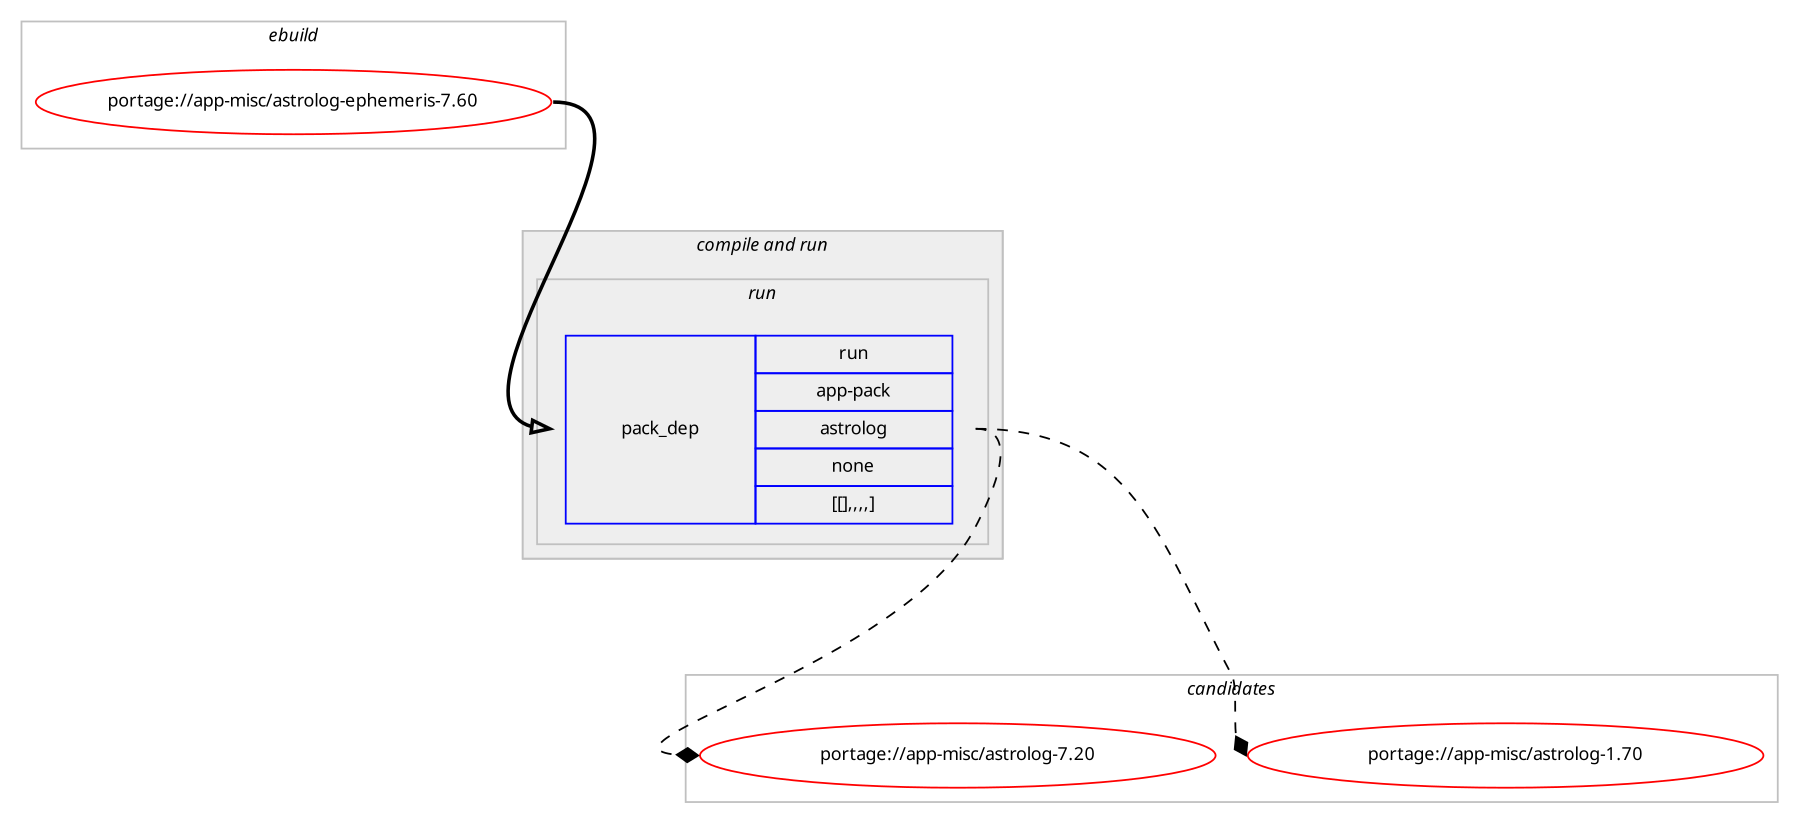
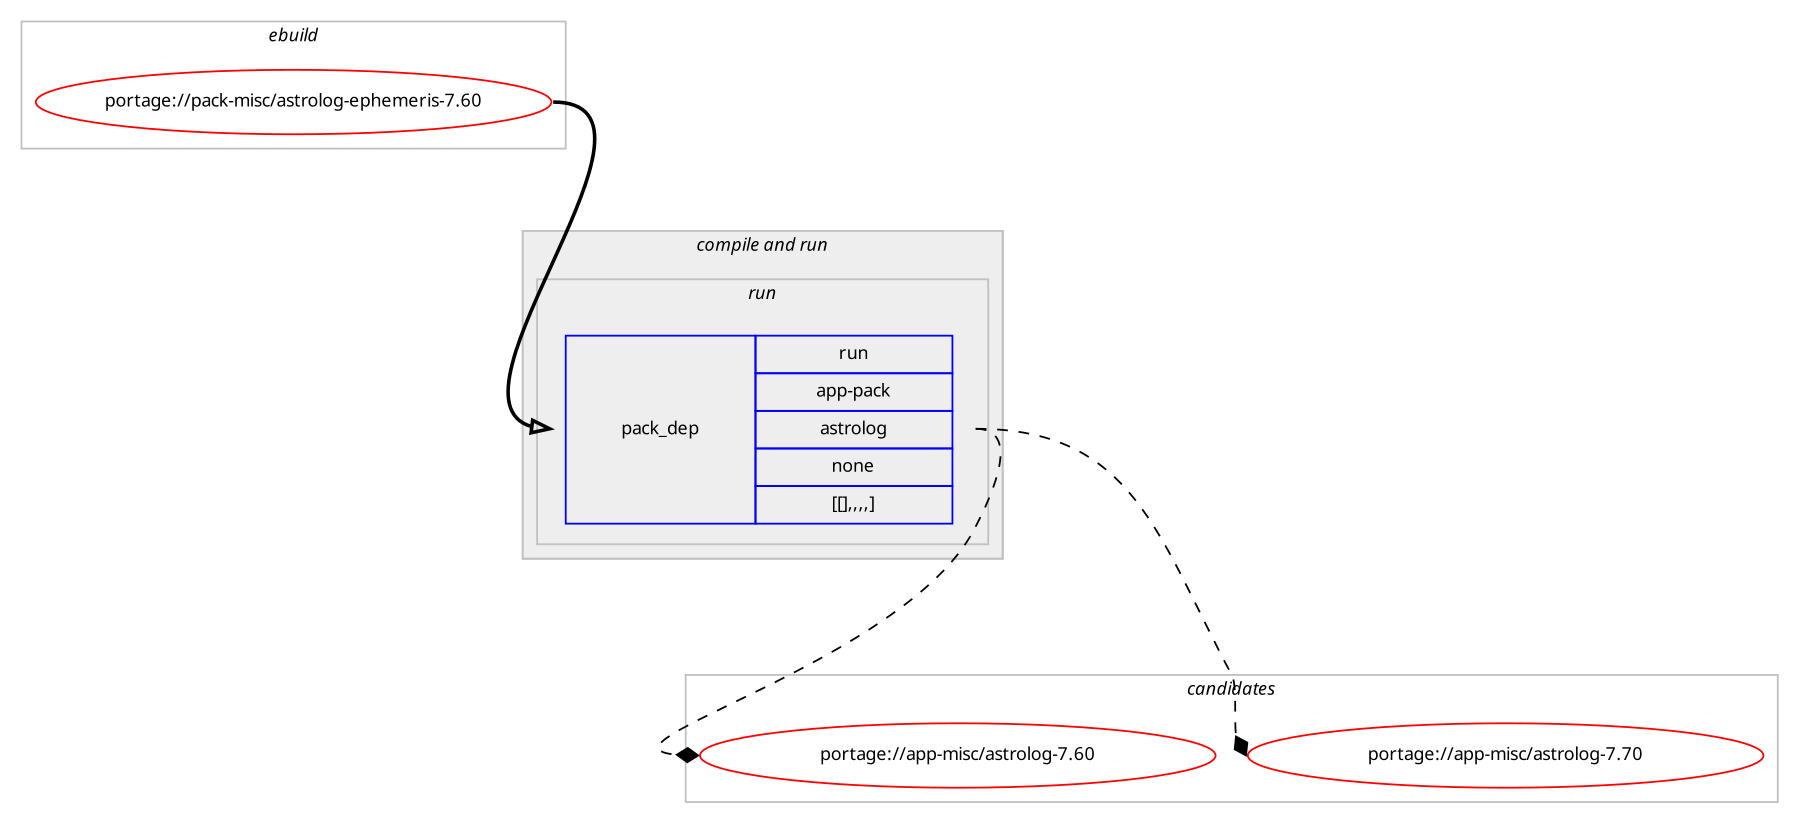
  digraph {
    compound=true
    concentrate=true
    fontname="Noto Sans"
    fontsize=10
    newrank=true
    rankdir=TB
    ranksep=1.5
    node [color=red fontname="Noto Sans" fontsize=10]
    edge [arrowhead=diamond fontname="Noto Sans" headport=w style=dashed tailport=e weight=100]
-   n1 [label="portage://app-misc/astrolog-ephemeris-7.60" width=4]
+   n1 [label="portage://pack-misc/astrolog-ephemeris-7.60" width=4]
    n2 [color=blue label=<<TABLE BORDER="0" CELLBORDER="1" CELLSPACING="0" CELLPADDING="4" WIDTH="220"><TR><TD ROWSPAN="6" CELLPADDING="30">pack_dep</TD></TR><TR><TD WIDTH="110">run</TD></TR><TR><TD>app-pack</TD></TR><TR><TD>astrolog</TD></TR><TR><TD>none</TD></TR><TR><TD>[[],,,,]</TD></TR></TABLE>> shape=none]
-   n3 [label="portage://app-misc/astrolog-1.70" width=4]
-   n4 [label="portage://app-misc/astrolog-7.20" width=4]
+   n3 [label="portage://app-misc/astrolog-7.70" width=4]
+   n4 [label="portage://app-misc/astrolog-7.60" width=4]
    subgraph cluster_1 {
      color=gray
      label=<<i>ebuild</i>>
      n1
    }
    subgraph cluster_2 {
      color=gray
      label=<<i>dependencies</i>>
      subgraph cluster_3 {
        color=gray
        fillcolor="#eeeeee"
        label=<<i>compile</i>>
        style=filled
      }
      subgraph cluster_4 {
        color=gray
        fillcolor="#eeeeee"
        label=<<i>compile and run</i>>
        style=filled
      }
      subgraph cluster_5 {
        color=gray
        fillcolor="#eeeeee"
        label=<<i>run</i>>
        style=filled
        subgraph sub_6 {
          color=gray
          fillcolor="#eeeeee"
          label=<<i>run</i>>
          style=filled
          n2
        }
      }
    }
    subgraph cluster_7 {
      color=gray
      label=<<i>candidates</i>>
      rank=same
      subgraph sub_8 {
        color=black
        label=<<i>candidates</i>>
        nodesep=1
        rank=same
        n3
        n4
      }
    }
    n1 -> n2 [arrowhead=onormal style=bold weight=20]
    n2 -> n3
    n2 -> n4
  }
